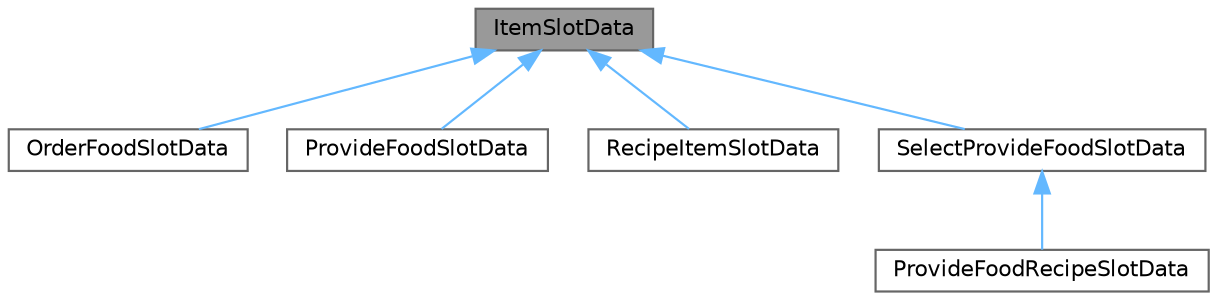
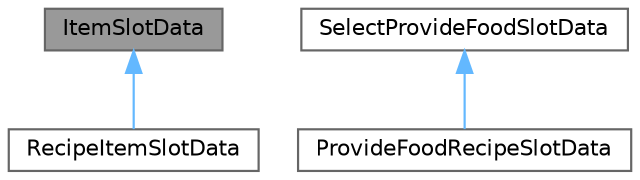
  digraph {
    rankdir=TB
    node [color=gray40 fillcolor=white fontname=Helvetica fontsize=10 shape=box style=filled]
    edge [color=steelblue1 dir=back fontname=Helvetica fontsize=10 labelfontname=Helvetica labelfontsize=10 style=solid]
    n1 [fillcolor=grey60 fontcolor=black height=0.2 label=ItemSlotData width=0.4]
-   n2 [height=0.2 label=OrderFoodSlotData width=0.4]
-   n3 [height=0.2 label=ProvideFoodSlotData width=0.4]
    n4 [height=0.2 label=RecipeItemSlotData width=0.4]
    n5 [height=0.2 label=SelectProvideFoodSlotData width=0.4]
    n6 [height=0.2 label=ProvideFoodRecipeSlotData width=0.4]
-   n1 -> n2
-   n1 -> n3
    n1 -> n4
-   n1 -> n5
    n5 -> n6
  }
